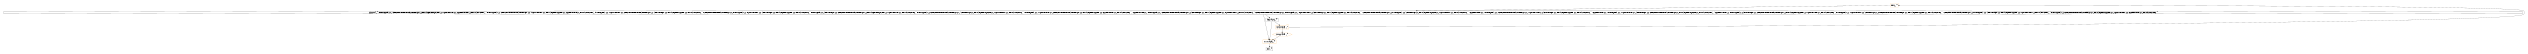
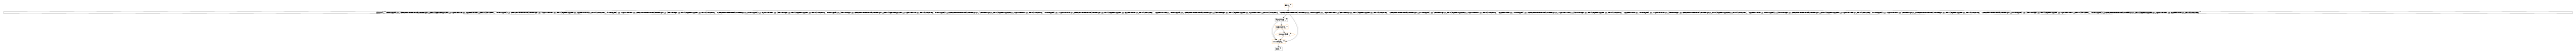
  digraph {
    node [color=darkorange shape=folder]
    edge [arrowhead=diamond]
    n1 [label="entry - []"]
    n2 [color=black label="63388004 - [(!DUPLICATES && !CHECKPOINTER_BYTES_INTERVAL && ENV_SHARED_CACHE && MAX_MEMORY && CACHE_MODE && ENV_IS_LOCKING), (!DUPLICATES && !CHECKPOINTER_BYTES_INTERVAL && !MAX_MEMORY && ENV_SHARED_CACHE && CACHE_MODE && ENV_IS_LOCKING), (DUPLICATES && !MAX_MEMORY && CHECKPOINTER_BYTES_INTERVAL && !SEQUENTIAL && ENV_SHARED_CACHE && ENV_IS_LOCKING), (!CHECKPOINTER_BYTES_INTERVAL && DUPLICATES && !MAX_MEMORY && !SEQUENTIAL && ENV_SHARED_CACHE && ENV_IS_LOCKING), (DUPLICATES && SEQUENTIAL && CHECKPOINTER_BYTES_INTERVAL && ENV_SHARED_CACHE && MAX_MEMORY && ENV_IS_LOCKING), (DUPLICATES && CHECKPOINTER_BYTES_INTERVAL && !SEQUENTIAL && ENV_SHARED_CACHE && MAX_MEMORY && ENV_IS_LOCKING), (!DUPLICATES && !MAX_MEMORY && CHECKPOINTER_BYTES_INTERVAL && ENV_SHARED_CACHE && CACHE_MODE && ENV_IS_LOCKING), (!CACHE_MODE && !DUPLICATES && !CHECKPOINTER_BYTES_INTERVAL && SEQUENTIAL && ENV_SHARED_CACHE && MAX_MEMORY && ENV_IS_LOCKING), (!CHECKPOINTER_BYTES_INTERVAL && DUPLICATES && !MAX_MEMORY && SEQUENTIAL && ENV_SHARED_CACHE && ENV_IS_LOCKING), (!CHECKPOINTER_BYTES_INTERVAL && DUPLICATES && SEQUENTIAL && ENV_SHARED_CACHE && MAX_MEMORY && ENV_IS_LOCKING), (!CACHE_MODE && !DUPLICATES && !CHECKPOINTER_BYTES_INTERVAL && !MAX_MEMORY && SEQUENTIAL && ENV_SHARED_CACHE && ENV_IS_LOCKING), (!CACHE_MODE && !DUPLICATES && !MAX_MEMORY && SEQUENTIAL && CHECKPOINTER_BYTES_INTERVAL && ENV_SHARED_CACHE && ENV_IS_LOCKING), (!CACHE_MODE && !DUPLICATES && SEQUENTIAL && CHECKPOINTER_BYTES_INTERVAL && ENV_SHARED_CACHE && MAX_MEMORY && ENV_IS_LOCKING), (DUPLICATES && !MAX_MEMORY && SEQUENTIAL && CHECKPOINTER_BYTES_INTERVAL && ENV_SHARED_CACHE && ENV_IS_LOCKING), (!CHECKPOINTER_BYTES_INTERVAL && DUPLICATES && !SEQUENTIAL && ENV_SHARED_CACHE && MAX_MEMORY && ENV_IS_LOCKING), (!DUPLICATES && CHECKPOINTER_BYTES_INTERVAL && ENV_SHARED_CACHE && MAX_MEMORY && CACHE_MODE && ENV_IS_LOCKING)]" shape=octagon]
    n3 [color=black label="930319806 - []" shape=note]
    n4 [label="1711019396 - []"]
    n5 [color=black label="exit - []"]
    n6 [label="1303208545 - []"]
    n7 [label="2006679209 - []" shape=hexagon]
    n1 -> n2 [arrowhead=dot]
    n2 -> n3
    n2 -> n4
    n3 -> n4
    n3 -> n6 [arrowhead=dot]
    n4 -> n5
-   n6 -> n1
+   n6 -> n4
    n6 -> n7 [arrowhead=dot]
    n7 -> n4 [arrowhead=dot]
  }
